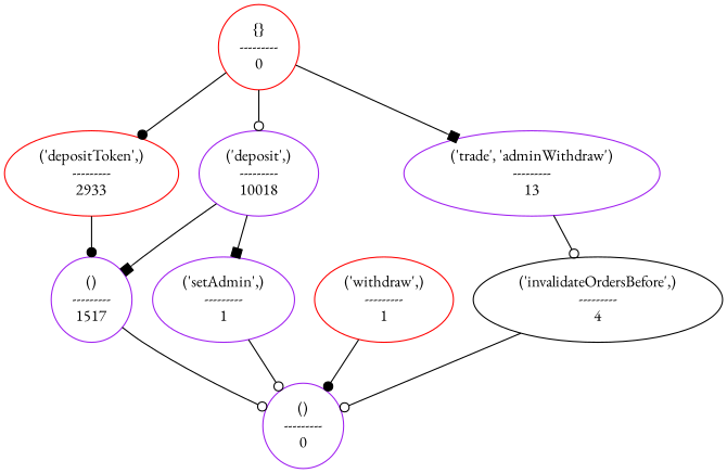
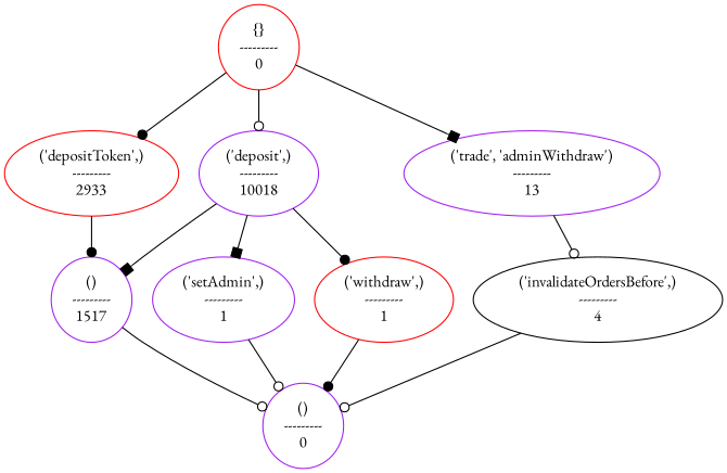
  strict digraph {
    fontname="EB Garamond"
    node [color=purple fontname="EB Garamond"]
    edge [arrowhead=odot fontname="EB Garamond"]
    "{}\n---------\n0" [color=red]
    "('deposit',)\n---------\n10018"
    "('depositToken',)\n---------\n2933" [color=red]
    "('trade', 'adminWithdraw')\n---------\n13"
    "()\n---------\n1517"
    "('setAdmin',)\n---------\n1"
    "('withdraw',)\n---------\n1" [color=red]
    "('invalidateOrdersBefore',)\n---------\n4" [color=black]
    "()\n---------\n0"
    "{}\n---------\n0" -> "('deposit',)\n---------\n10018"
    "{}\n---------\n0" -> "('depositToken',)\n---------\n2933" [arrowhead=dot]
    "{}\n---------\n0" -> "('trade', 'adminWithdraw')\n---------\n13" [arrowhead=box]
    "('deposit',)\n---------\n10018" -> "()\n---------\n1517" [arrowhead=box]
    "('deposit',)\n---------\n10018" -> "('setAdmin',)\n---------\n1" [arrowhead=box]
+   "('deposit',)\n---------\n10018" -> "('withdraw',)\n---------\n1" [arrowhead=dot]
    "('depositToken',)\n---------\n2933" -> "()\n---------\n1517" [arrowhead=dot]
    "('trade', 'adminWithdraw')\n---------\n13" -> "('invalidateOrdersBefore',)\n---------\n4"
    "()\n---------\n1517" -> "()\n---------\n0"
    "('setAdmin',)\n---------\n1" -> "()\n---------\n0"
    "('withdraw',)\n---------\n1" -> "()\n---------\n0" [arrowhead=dot]
    "('invalidateOrdersBefore',)\n---------\n4" -> "()\n---------\n0"
  }
